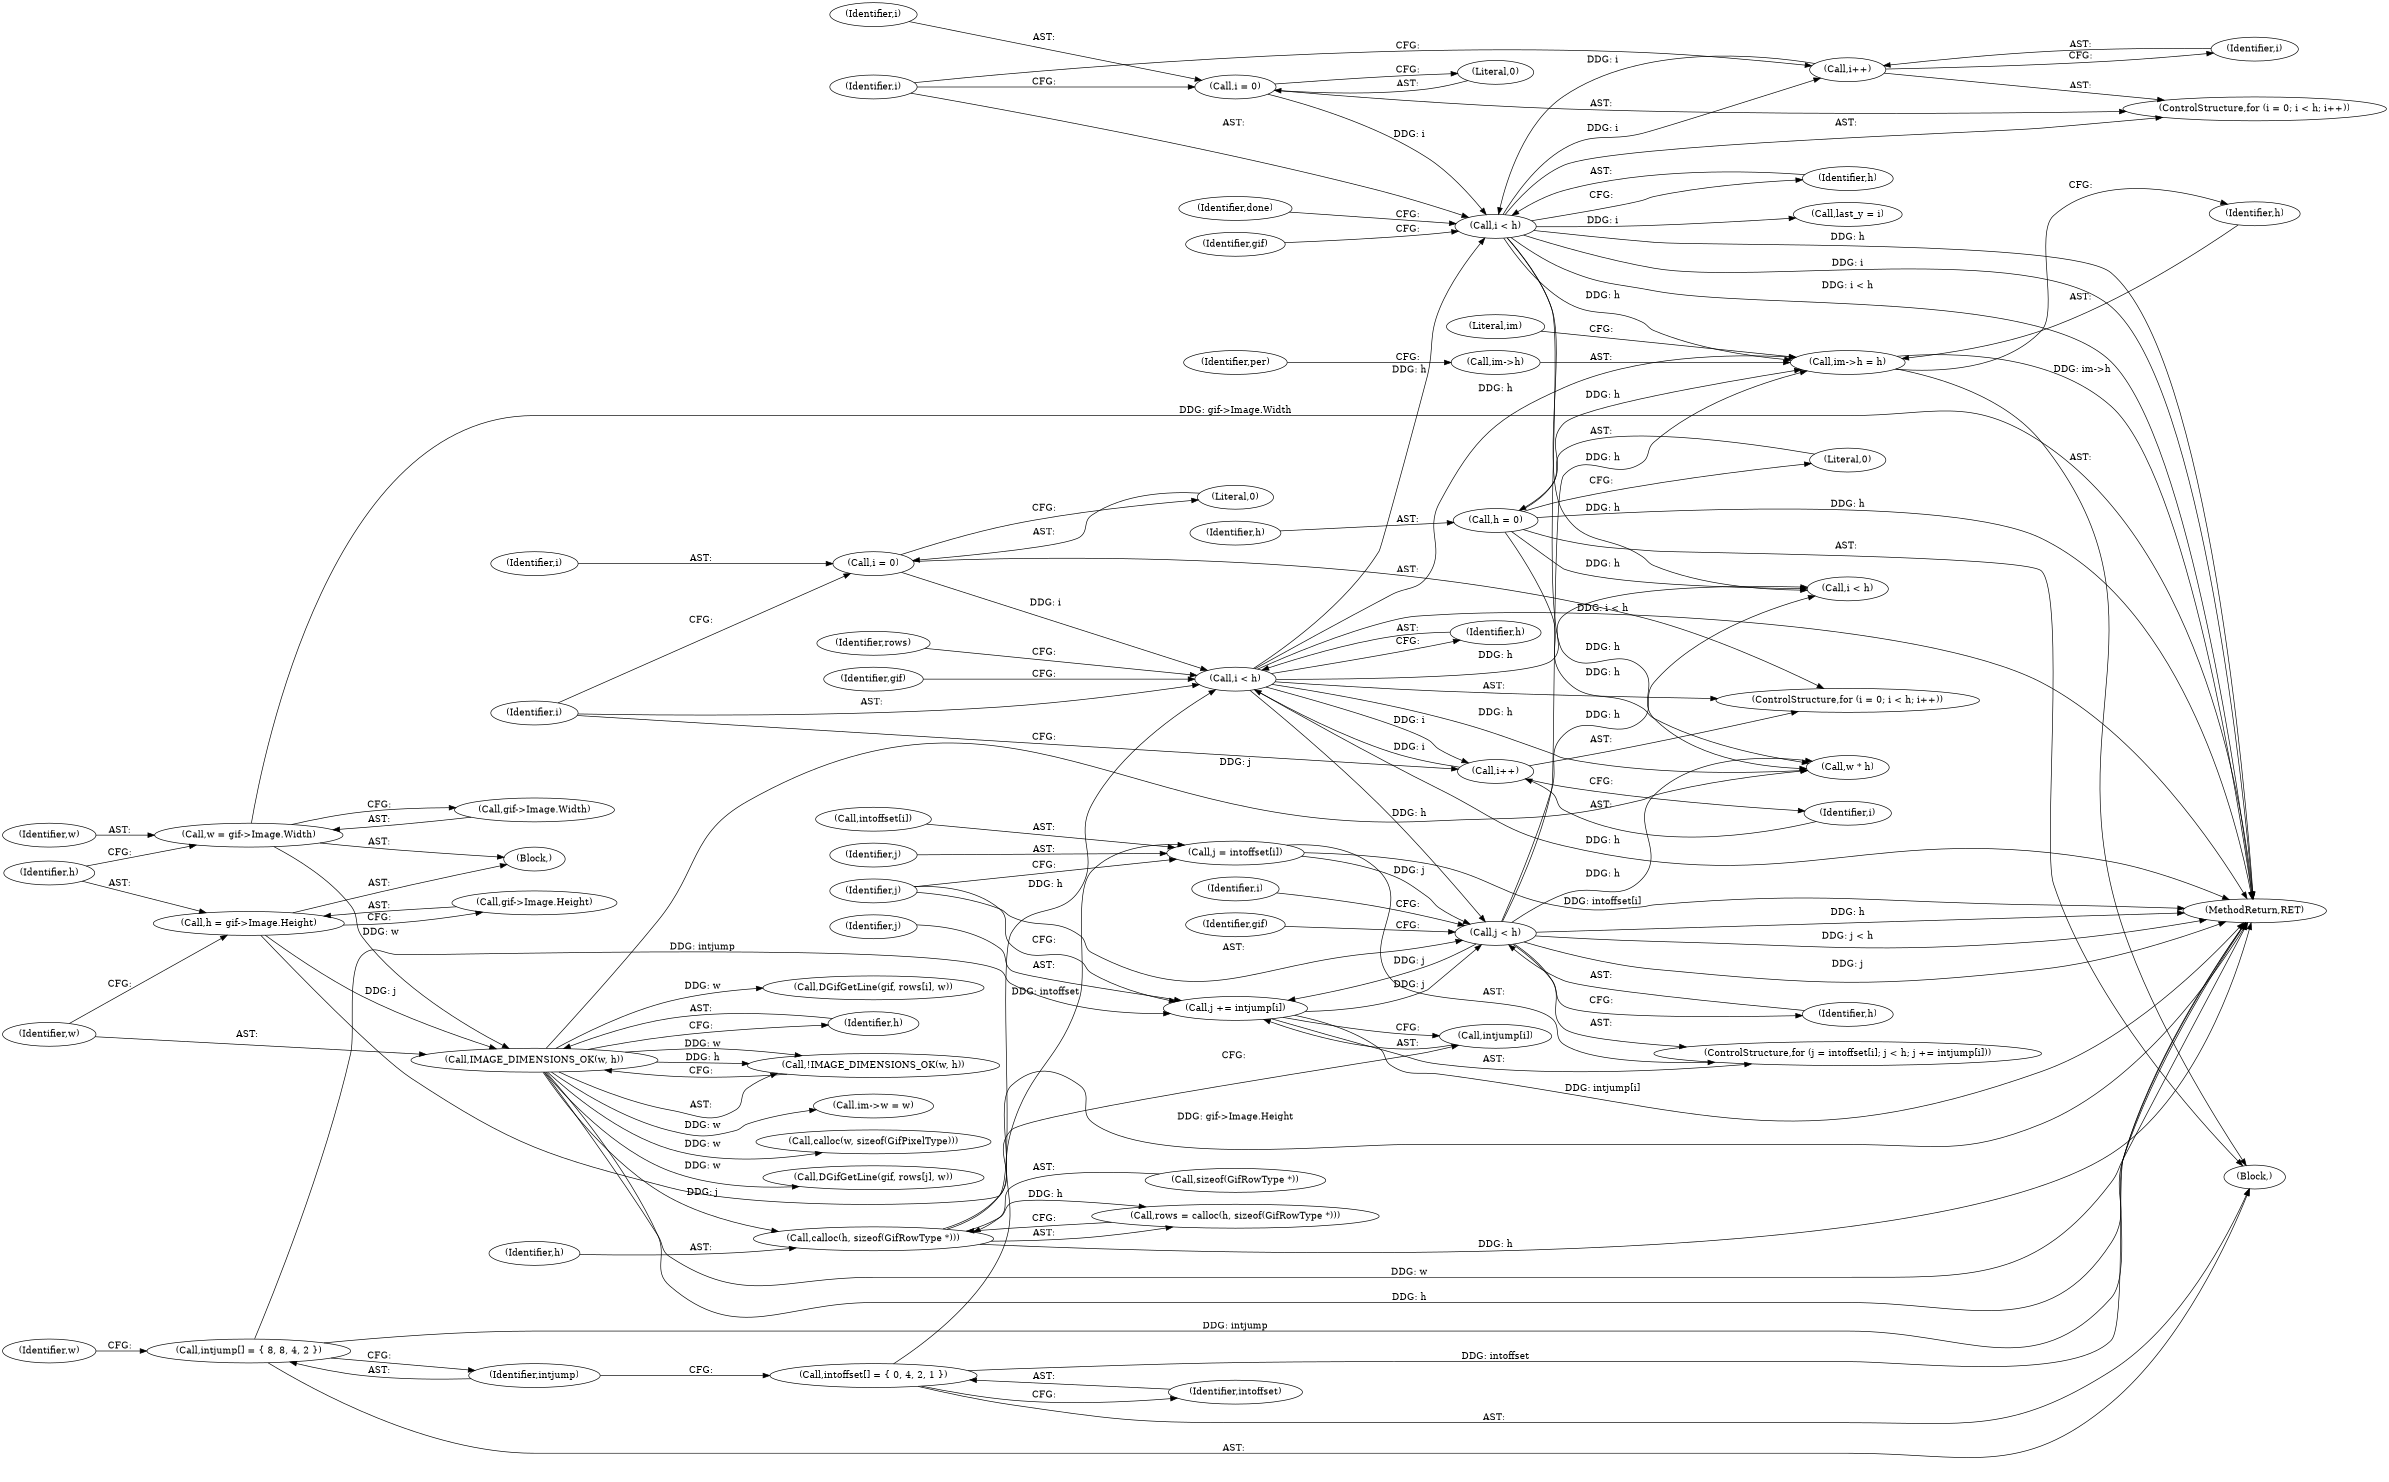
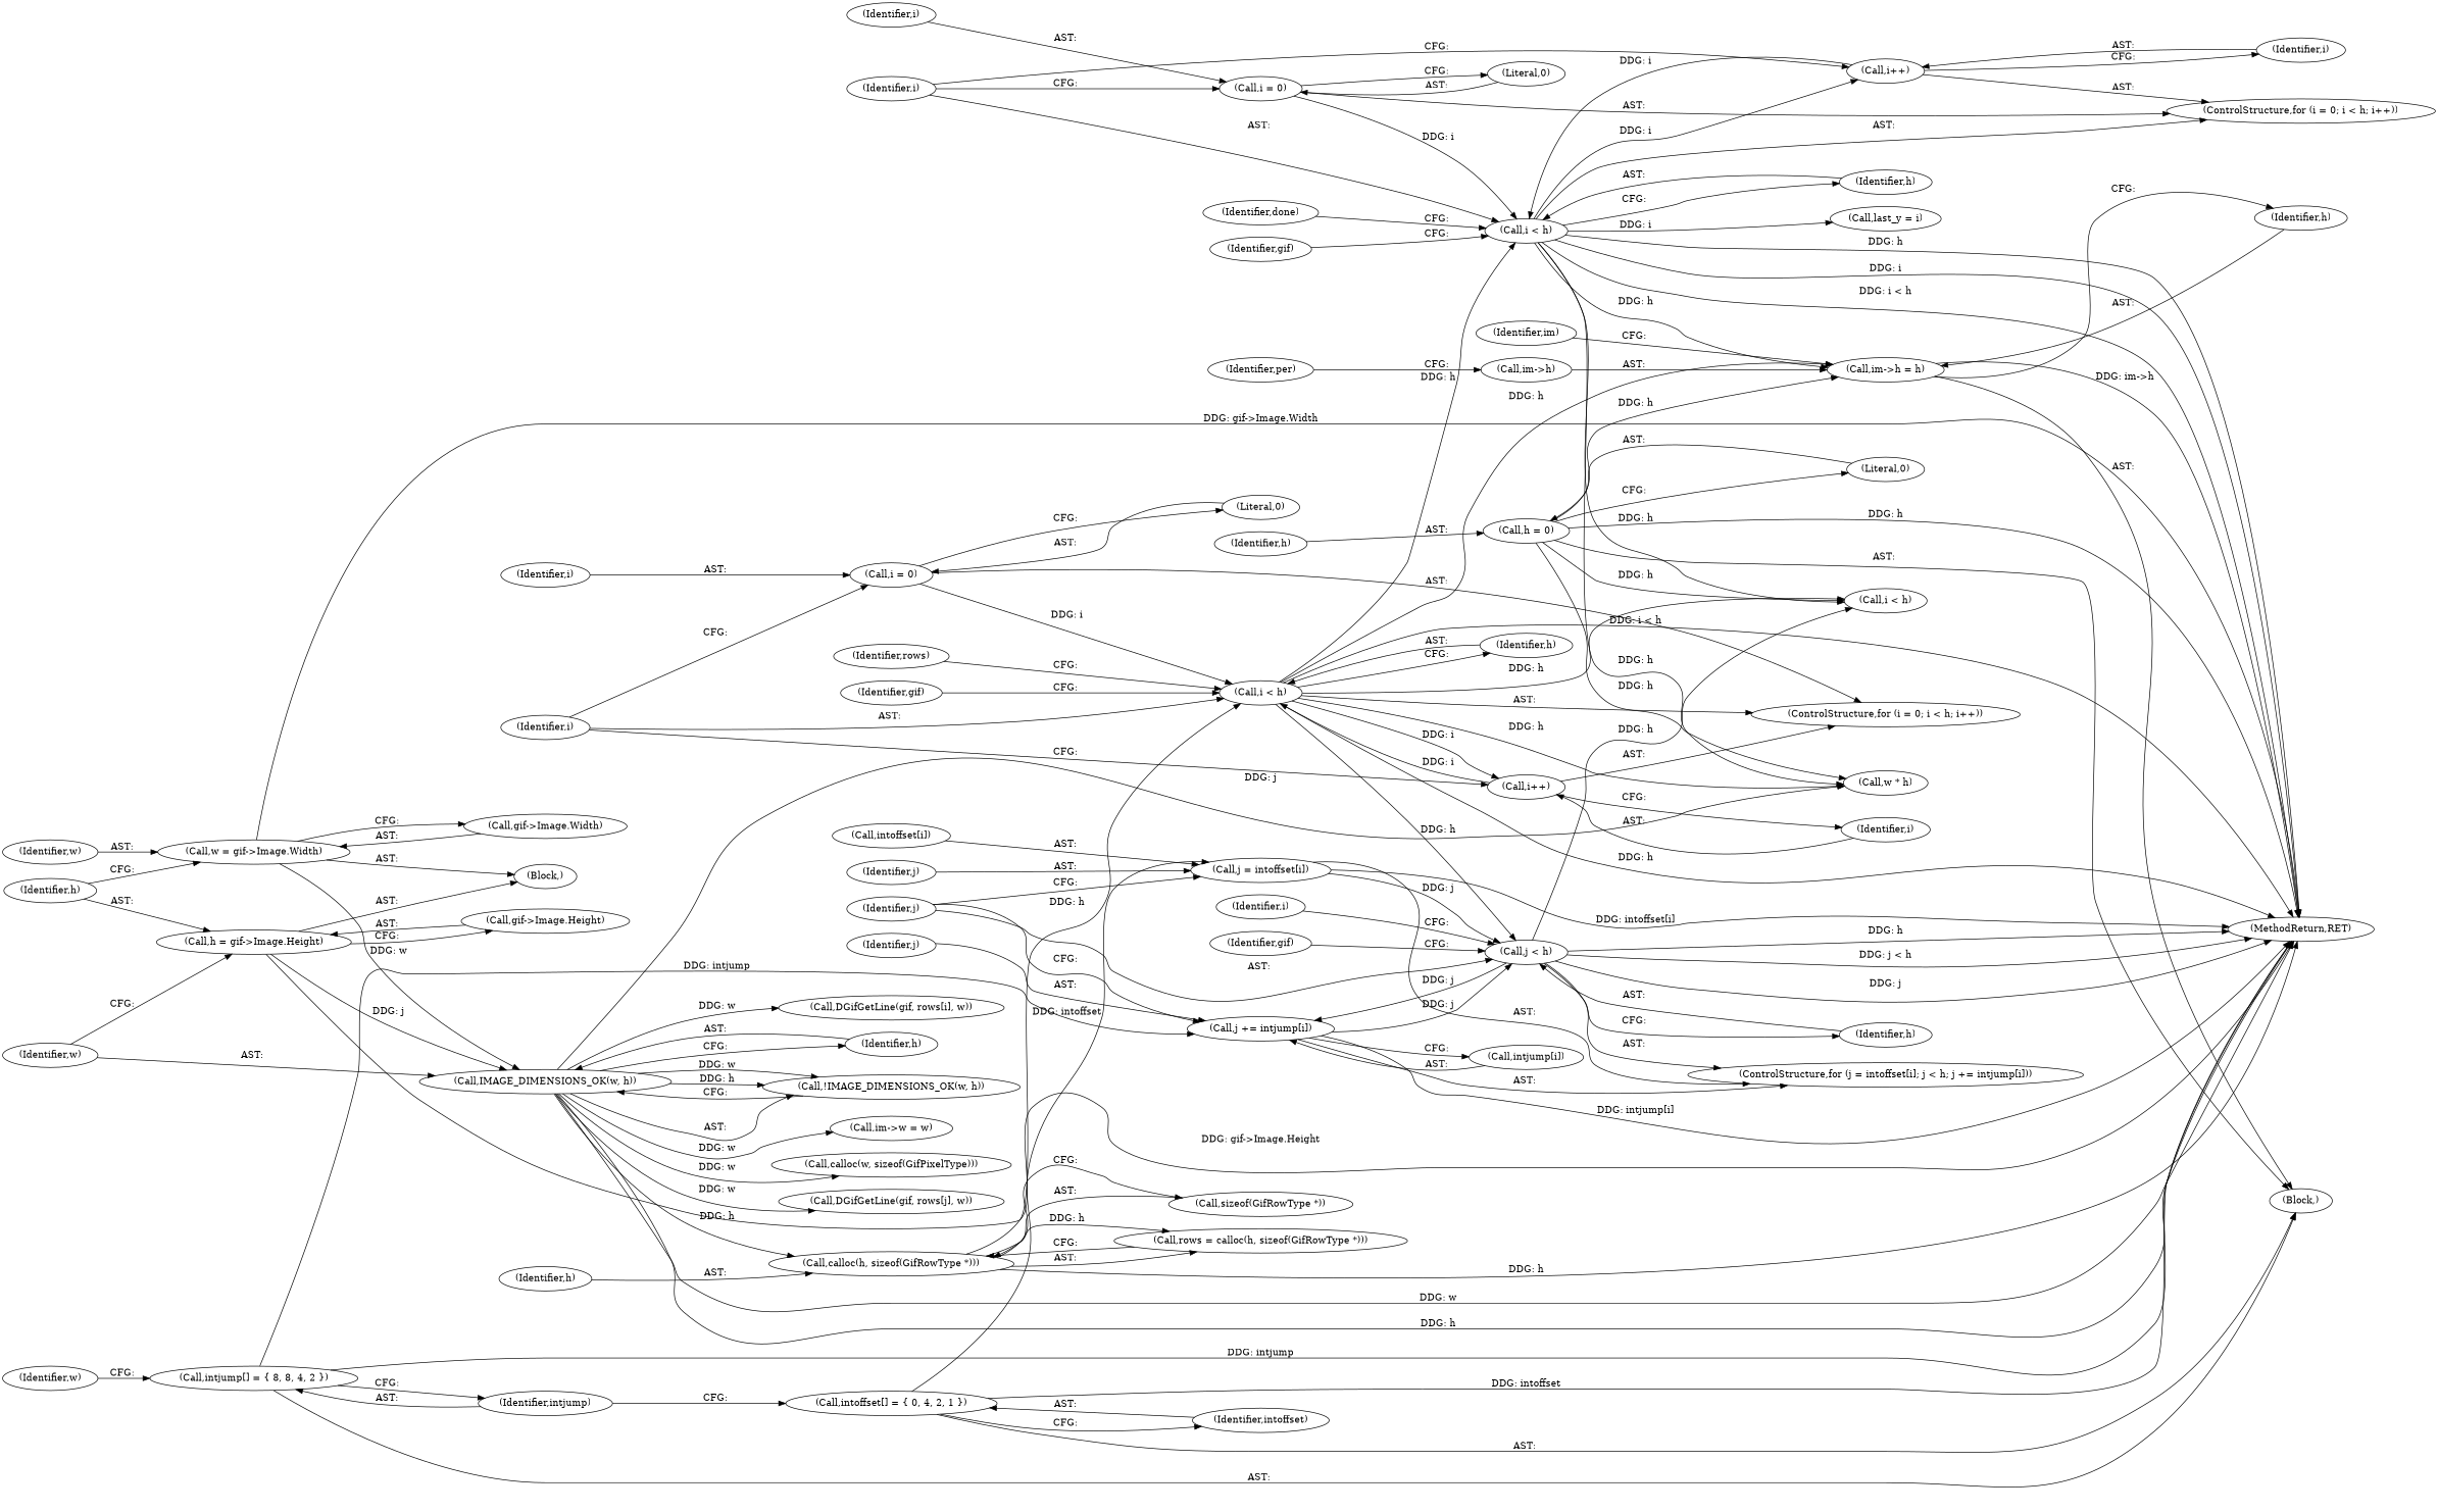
  digraph {
    rankdir=LR
    n1 [label="(Call,im->h = h)"]
    n2 [label="(Block,)"]
    n3 [label="(MethodReturn,RET)"]
    n4 [label="(Identifier,h)"]
    n5 [label="(Call,i < h)"]
    n6 [label="(Call,i++)"]
    n7 [label="(Call,last_y = i)"]
    n8 [label="(Call,i < h)"]
    n9 [label="(Call,w * h)"]
    n10 [label="(ControlStructure,for (i = 0; i < h; i++))"]
    n11 [label="(Identifier,h)"]
    n12 [label="(Identifier,i)"]
    n13 [label="(Call,i = 0)"]
    n14 [label="(Literal,0)"]
    n15 [label="(Call,i < h)"]
    n16 [label="(Call,i++)"]
    n17 [label="(Call,j < h)"]
    n18 [label="(ControlStructure,for (i = 0; i < h; i++))"]
    n19 [label="(Identifier,h)"]
    n20 [label="(Identifier,i)"]
    n21 [label="(Call,j += intjump[i])"]
    n22 [label="(Identifier,h)"]
    n23 [label="(ControlStructure,for (j = intoffset[i]; j < h; j += intjump[i]))"]
    n24 [label="(Call,i = 0)"]
    n25 [label="(Literal,0)"]
    n26 [label="(Call,calloc(h, sizeof(GifRowType *)))"]
    n27 [label="(Call,sizeof(GifRowType *))"]
    n28 [label="(Call,rows = calloc(h, sizeof(GifRowType *)))"]
    n29 [label="(Call,IMAGE_DIMENSIONS_OK(w, h))"]
    n30 [label="(Call,DGifGetLine(gif, rows[i], w))"]
    n31 [label="(Identifier,h)"]
    n32 [label="(Call,!IMAGE_DIMENSIONS_OK(w, h))"]
    n33 [label="(Call,im->w = w)"]
    n34 [label="(Call,calloc(w, sizeof(GifPixelType)))"]
    n35 [label="(Call,DGifGetLine(gif, rows[j], w))"]
    n36 [label="(Call,w = gif->Image.Width)"]
    n37 [label="(Call,gif->Image.Width)"]
    n38 [label="(Block,)"]
    n39 [label="(Call,h = gif->Image.Height)"]
    n40 [label="(Call,gif->Image.Height)"]
    n41 [label="(Call,intjump[i])"]
    n42 [label="(Call,intjump[] = { 8, 8, 4, 2 })"]
    n43 [label="(Identifier,intjump)"]
    n44 [label="(Call,intoffset[] = { 0, 4, 2, 1 })"]
    n45 [label="(Call,j = intoffset[i])"]
    n46 [label="(Call,intoffset[i])"]
    n47 [label="(Identifier,intoffset)"]
    n48 [label="(Call,h = 0)"]
    n49 [label="(Literal,0)"]
    n50 [label="(Identifier,i)"]
    n51 [label="(Identifier,w)"]
    n52 [label="(Identifier,gif)"]
    n53 [label="(Identifier,gif)"]
    n54 [label="(Identifier,h)"]
    n55 [label="(Identifier,i)"]
    n56 [label="(Identifier,h)"]
    n57 [label="(Identifier,w)"]
    n58 [label="(Identifier,i)"]
    n59 [label="(Identifier,i)"]
    n60 [label="(Identifier,j)"]
    n61 [label="(Identifier,per)"]
    n62 [label="(Call,im->h)"]
    n63 [label="(Identifier,done)"]
    n64 [label="(Identifier,w)"]
    n65 [label="(Identifier,h)"]
    n66 [label="(Identifier,j)"]
    n67 [label="(Identifier,i)"]
-   n68 [label="(Literal,im)"]
+   n68 [label="(Identifier,im)"]
    n69 [label="(Identifier,j)"]
    n70 [label="(Identifier,gif)"]
    n71 [label="(Identifier,rows)"]
    n1 -> n2 [label="AST: "]
    n1 -> n3 [label="DDG: im->h"]
    n1 -> n4 [label="CFG: "]
    n4 -> n1 [label="AST: "]
    n5 -> n1 [label="DDG: h"]
    n5 -> n3 [label="DDG: h"]
    n5 -> n3 [label="DDG: i"]
    n5 -> n3 [label="DDG: i < h"]
    n5 -> n6 [label="DDG: i"]
    n5 -> n7 [label="DDG: i"]
    n5 -> n8 [label="DDG: h"]
    n5 -> n9 [label="DDG: h"]
    n5 -> n10 [label="AST: "]
    n5 -> n11 [label="CFG: "]
    n6 -> n5 [label="DDG: i"]
    n6 -> n10 [label="AST: "]
    n6 -> n12 [label="CFG: "]
    n11 -> n5 [label="AST: "]
    n12 -> n6 [label="AST: "]
    n13 -> n5 [label="DDG: i"]
    n13 -> n10 [label="AST: "]
    n13 -> n14 [label="CFG: "]
    n14 -> n13 [label="AST: "]
    n15 -> n1 [label="DDG: h"]
    n15 -> n3 [label="DDG: i < h"]
    n15 -> n3 [label="DDG: h"]
    n15 -> n5 [label="DDG: h"]
    n15 -> n8 [label="DDG: h"]
    n15 -> n9 [label="DDG: h"]
    n15 -> n16 [label="DDG: i"]
    n15 -> n17 [label="DDG: h"]
    n15 -> n18 [label="AST: "]
    n15 -> n19 [label="CFG: "]
    n16 -> n15 [label="DDG: i"]
    n16 -> n18 [label="AST: "]
    n16 -> n20 [label="CFG: "]
-   n17 -> n1 [label="DDG: h"]
    n17 -> n3 [label="DDG: j"]
    n17 -> n3 [label="DDG: h"]
    n17 -> n3 [label="DDG: j < h"]
    n17 -> n8 [label="DDG: h"]
-   n17 -> n9 [label="DDG: h"]
    n17 -> n21 [label="DDG: j"]
    n17 -> n22 [label="CFG: "]
    n17 -> n23 [label="AST: "]
    n19 -> n15 [label="AST: "]
    n20 -> n16 [label="AST: "]
    n21 -> n3 [label="DDG: intjump[i]"]
    n21 -> n17 [label="DDG: j"]
    n21 -> n23 [label="AST: "]
    n21 -> n41 [label="CFG: "]
    n22 -> n17 [label="AST: "]
    n24 -> n15 [label="DDG: i"]
    n24 -> n18 [label="AST: "]
    n24 -> n25 [label="CFG: "]
    n25 -> n24 [label="AST: "]
    n26 -> n3 [label="DDG: h"]
    n26 -> n15 [label="DDG: h"]
-   n26 -> n41 [label="CFG: "]
+   n26 -> n27 [label="CFG: "]
    n26 -> n28 [label="AST: "]
    n26 -> n28 [label="DDG: h"]
    n27 -> n26 [label="AST: "]
    n28 -> n26 [label="CFG: "]
    n29 -> n3 [label="DDG: w"]
    n29 -> n3 [label="DDG: h"]
    n29 -> n9 [label="DDG: j"]
-   n29 -> n26 [label="DDG: j"]
+   n29 -> n26 [label="DDG: h"]
    n29 -> n30 [label="DDG: w"]
    n29 -> n31 [label="CFG: "]
    n29 -> n32 [label="AST: "]
    n29 -> n32 [label="DDG: w"]
    n29 -> n32 [label="DDG: h"]
    n29 -> n33 [label="DDG: w"]
    n29 -> n34 [label="DDG: w"]
    n29 -> n35 [label="DDG: w"]
    n31 -> n29 [label="AST: "]
    n32 -> n29 [label="CFG: "]
    n36 -> n3 [label="DDG: gif->Image.Width"]
    n36 -> n29 [label="DDG: w"]
    n36 -> n37 [label="CFG: "]
    n36 -> n38 [label="AST: "]
    n37 -> n36 [label="AST: "]
    n39 -> n3 [label="DDG: gif->Image.Height"]
    n39 -> n29 [label="DDG: j"]
    n39 -> n38 [label="AST: "]
    n39 -> n40 [label="CFG: "]
    n40 -> n39 [label="AST: "]
    n41 -> n21 [label="AST: "]
    n42 -> n2 [label="AST: "]
    n42 -> n3 [label="DDG: intjump"]
    n42 -> n21 [label="DDG: intjump"]
    n42 -> n43 [label="CFG: "]
    n43 -> n42 [label="AST: "]
    n43 -> n44 [label="CFG: "]
    n44 -> n2 [label="AST: "]
    n44 -> n3 [label="DDG: intoffset"]
    n44 -> n45 [label="DDG: intoffset"]
    n44 -> n47 [label="CFG: "]
    n45 -> n3 [label="DDG: intoffset[i]"]
    n45 -> n17 [label="DDG: j"]
    n45 -> n23 [label="AST: "]
    n46 -> n45 [label="AST: "]
    n47 -> n44 [label="AST: "]
    n48 -> n1 [label="DDG: h"]
    n48 -> n2 [label="AST: "]
    n48 -> n3 [label="DDG: h"]
    n48 -> n8 [label="DDG: h"]
    n48 -> n9 [label="DDG: h"]
    n48 -> n49 [label="CFG: "]
    n49 -> n48 [label="AST: "]
    n50 -> n13 [label="AST: "]
    n51 -> n42 [label="CFG: "]
    n52 -> n17 [label="CFG: "]
    n53 -> n15 [label="CFG: "]
    n54 -> n48 [label="AST: "]
    n55 -> n5 [label="AST: "]
    n55 -> n6 [label="CFG: "]
    n55 -> n13 [label="CFG: "]
    n56 -> n26 [label="AST: "]
    n57 -> n29 [label="AST: "]
    n57 -> n39 [label="CFG: "]
    n58 -> n15 [label="AST: "]
    n58 -> n16 [label="CFG: "]
    n58 -> n24 [label="CFG: "]
    n59 -> n24 [label="AST: "]
    n60 -> n21 [label="AST: "]
    n61 -> n62 [label="CFG: "]
    n62 -> n1 [label="AST: "]
    n63 -> n5 [label="CFG: "]
    n64 -> n36 [label="AST: "]
    n65 -> n36 [label="CFG: "]
    n65 -> n39 [label="AST: "]
    n66 -> n17 [label="AST: "]
    n66 -> n21 [label="CFG: "]
    n66 -> n45 [label="CFG: "]
    n67 -> n17 [label="CFG: "]
    n68 -> n1 [label="CFG: "]
    n69 -> n45 [label="AST: "]
    n70 -> n5 [label="CFG: "]
    n71 -> n15 [label="CFG: "]
  }
